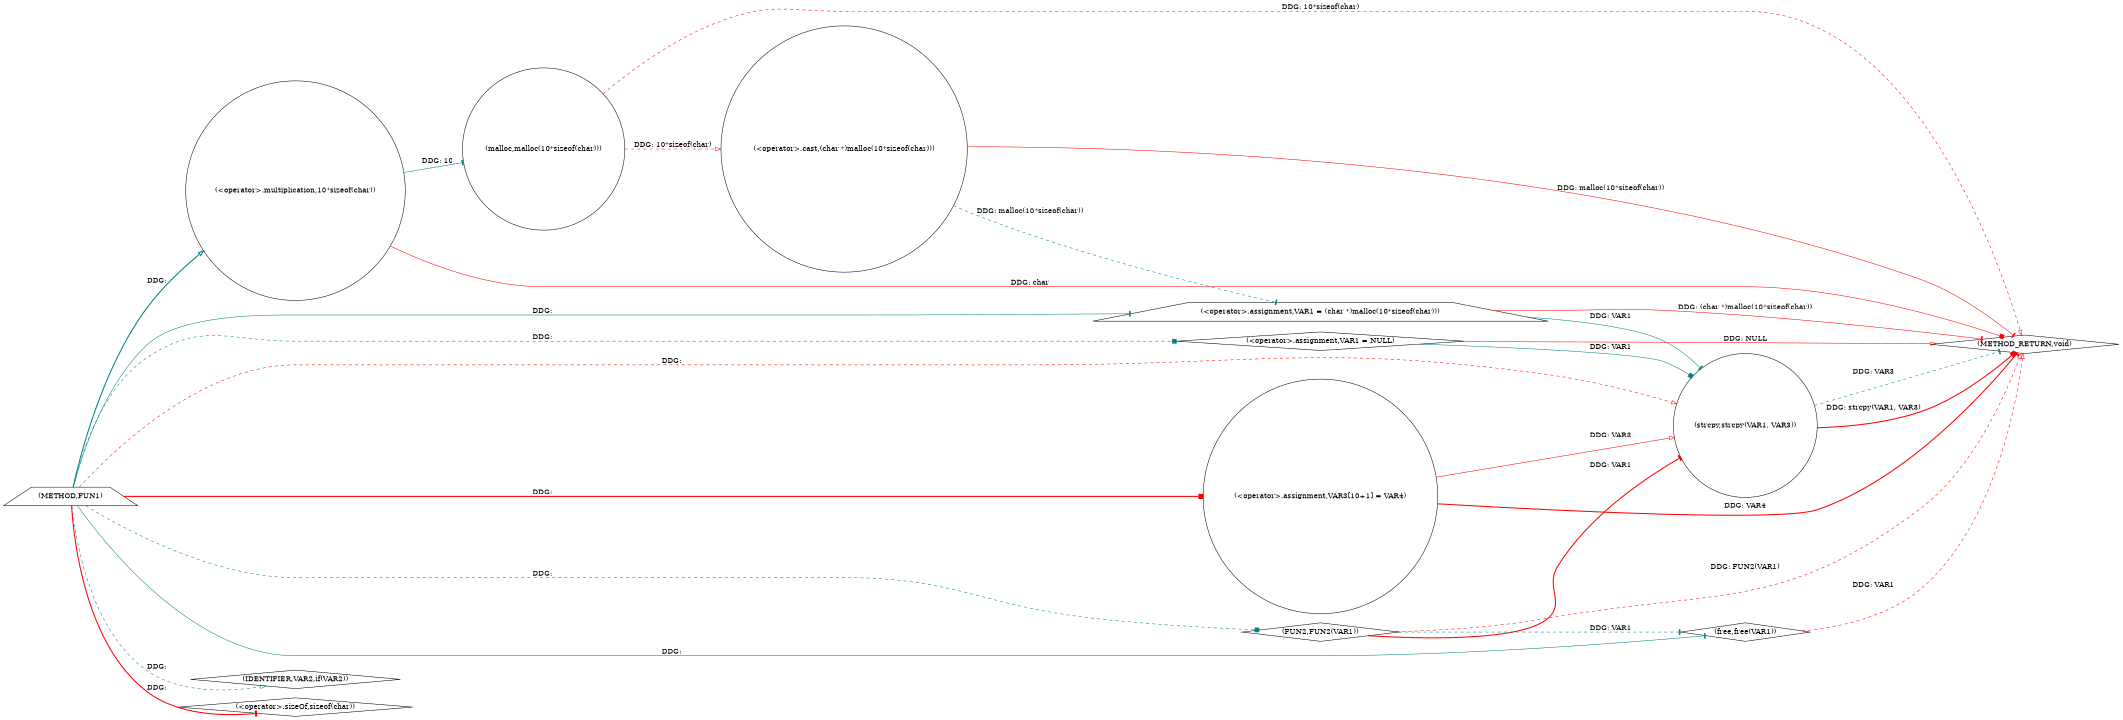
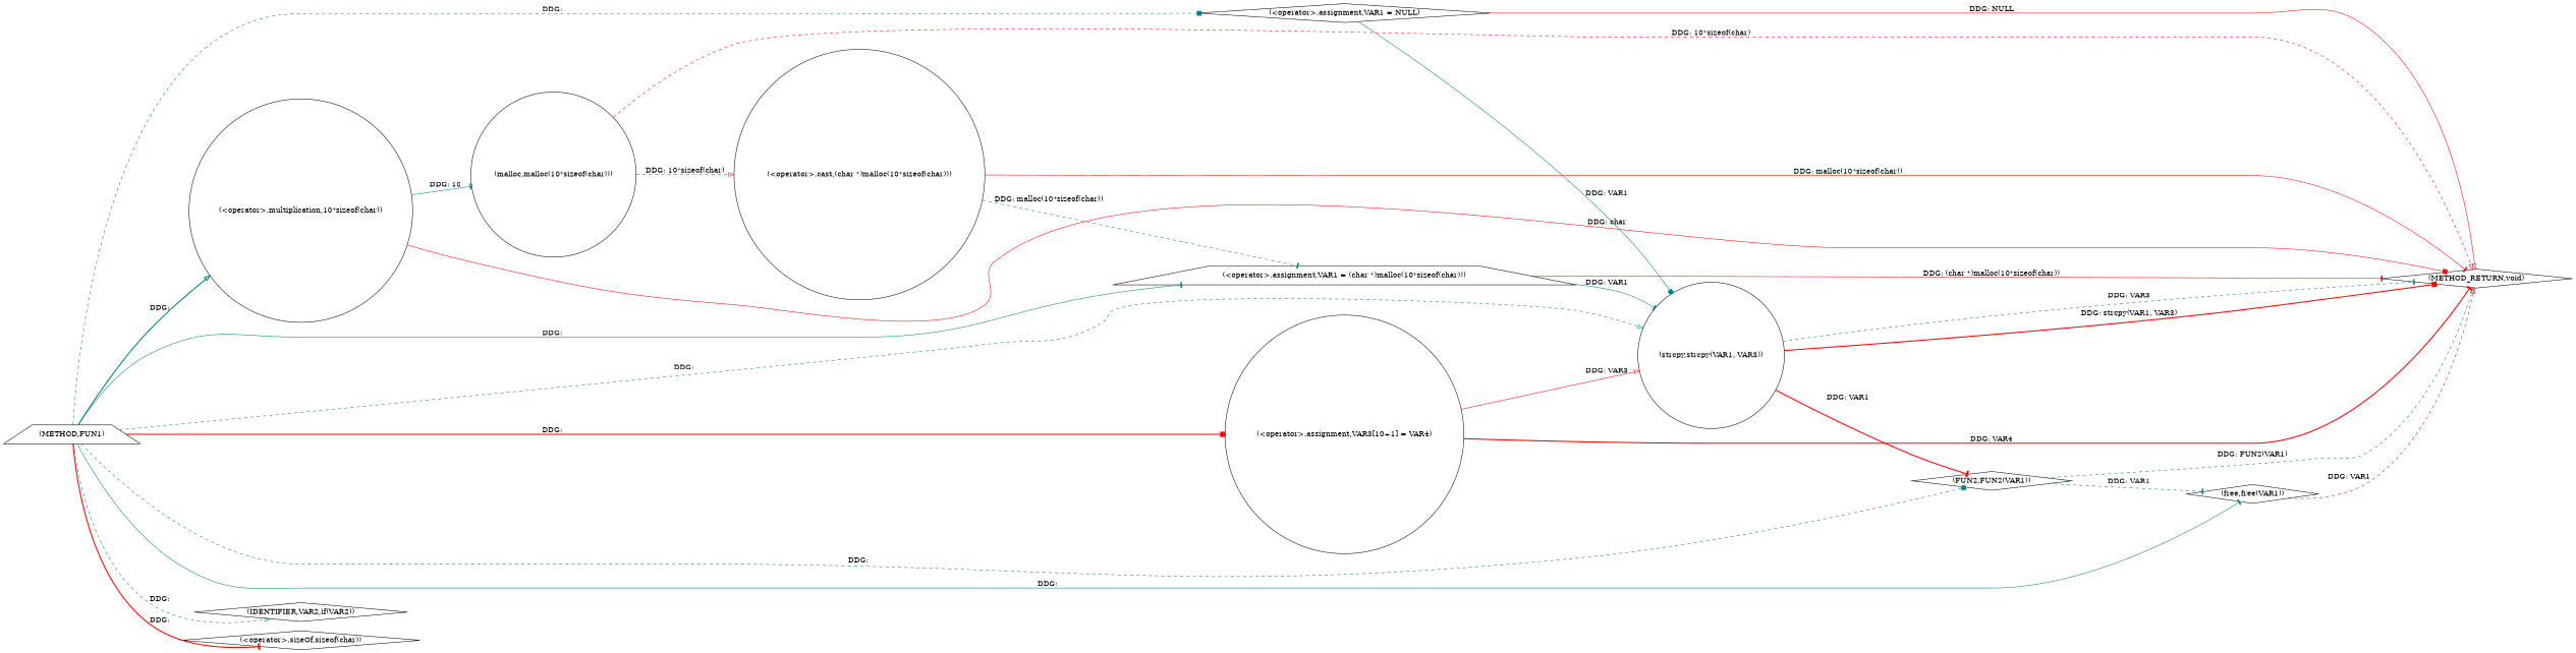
  digraph {
    fontname="DejaVu Serif"
    rankdir=LR
    node [fontname="DejaVu Serif" shape=diamond]
    edge [arrowhead=tee color=red fontname="DejaVu Serif" style=dashed]
    n1 [label="(METHOD,FUN1)" shape=trapezium]
    n2 [label="(<operator>.assignment,VAR1 = NULL)"]
    n3 [label="(IDENTIFIER,VAR2,if(VAR2))"]
    n4 [label="(<operator>.assignment,VAR1 = (char *)malloc(10*sizeof(char)))" shape=trapezium]
    n5 [label="(<operator>.multiplication,10*sizeof(char))" shape=circle]
    n6 [label="(<operator>.sizeOf,sizeof(char))"]
    n7 [label="(<operator>.assignment,VAR3[10+1] = VAR4)" shape=circle]
    n8 [label="(strcpy,strcpy(VAR1, VAR3))" shape=circle]
    n9 [label="(FUN2,FUN2(VAR1))"]
    n10 [label="(free,free(VAR1))"]
    n11 [label="(METHOD_RETURN,void)"]
    n12 [label="(malloc,malloc(10*sizeof(char)))" shape=circle]
    n13 [label="(<operator>.cast,(char *)malloc(10*sizeof(char)))" shape=circle]
    n1 -> n2 [arrowhead=box color=teal label="DDG: "]
    n1 -> n3 [arrowhead=onormal color=teal label="DDG: "]
    n1 -> n4 [color=teal label="DDG: " style=solid]
    n1 -> n5 [arrowhead=onormal color=teal label="DDG: " style=bold]
    n1 -> n6 [label="DDG: " style=bold]
    n1 -> n7 [arrowhead=box label="DDG: " style=bold]
-   n1 -> n8 [arrowhead=onormal label="DDG: "]
+   n1 -> n8 [arrowhead=onormal color=teal label="DDG: "]
    n1 -> n9 [arrowhead=box color=teal label="DDG: "]
    n1 -> n10 [color=teal label="DDG: " style=solid]
    n2 -> n8 [arrowhead=box color=teal label="DDG: VAR1" style=solid]
    n2 -> n11 [arrowhead=onormal label="DDG: NULL" style=solid]
    n4 -> n8 [color=teal label="DDG: VAR1" style=solid]
    n4 -> n11 [label="DDG: (char *)malloc(10*sizeof(char))" style=solid]
    n5 -> n11 [arrowhead=box label="DDG: char" style=solid]
    n5 -> n12 [color=teal label="DDG: 10" style=solid]
    n7 -> n8 [arrowhead=onormal label="DDG: VAR3" style=solid]
    n7 -> n11 [label="DDG: VAR4" style=bold]
-   n9 -> n8 [label="DDG: VAR1" style=bold]
+   n8 -> n9 [label="DDG: VAR1" style=bold]
    n8 -> n11 [color=teal label="DDG: VAR3"]
    n8 -> n11 [arrowhead=box label="DDG: strcpy(VAR1, VAR3)" style=bold]
    n9 -> n10 [color=teal label="DDG: VAR1"]
-   n9 -> n11 [arrowhead=onormal label="DDG: FUN2(VAR1)"]
+   n9 -> n11 [arrowhead=onormal color=teal label="DDG: FUN2(VAR1)"]
    n10 -> n11 [arrowhead=onormal label="DDG: VAR1"]
    n12 -> n11 [arrowhead=onormal label="DDG: 10*sizeof(char)"]
    n12 -> n13 [arrowhead=onormal label="DDG: 10*sizeof(char)"]
    n13 -> n4 [color=teal label="DDG: malloc(10*sizeof(char))"]
    n13 -> n11 [label="DDG: malloc(10*sizeof(char))" style=solid]
  }
